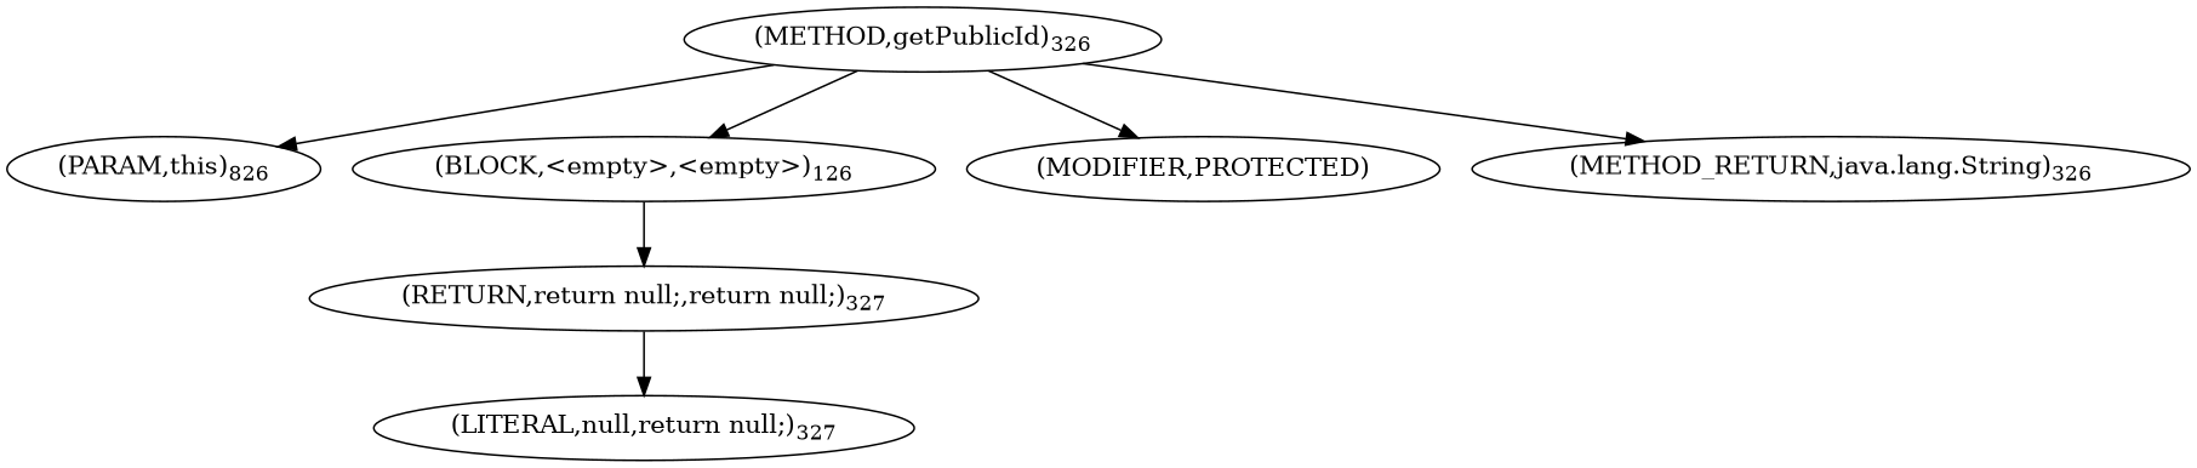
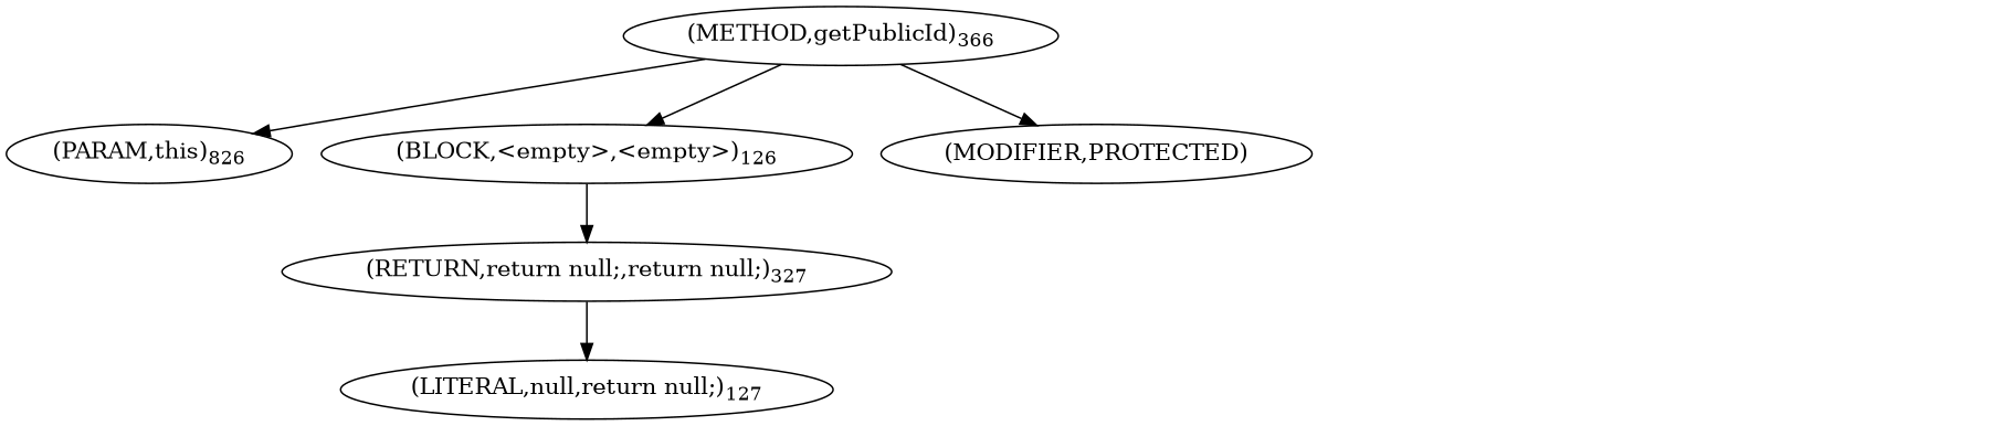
  digraph {
-   n1 [label=<(METHOD,getPublicId)<SUB>326</SUB>>]
+   n1 [label=<(METHOD,getPublicId)<SUB>366</SUB>>]
    n2 [label=<(PARAM,this)<SUB>826</SUB>>]
    n3 [label=<(BLOCK,&lt;empty&gt;,&lt;empty&gt;)<SUB>126</SUB>>]
    n4 [label=<(MODIFIER,PROTECTED)>]
-   n5 [label=<(METHOD_RETURN,java.lang.String)<SUB>326</SUB>>]
    n6 [label=<(RETURN,return null;,return null;)<SUB>327</SUB>>]
-   n7 [label=<(LITERAL,null,return null;)<SUB>327</SUB>>]
+   n7 [label=<(LITERAL,null,return null;)<SUB>127</SUB>>]
    n1 -> n2
    n1 -> n3
    n1 -> n4
-   n1 -> n5
    n3 -> n6
    n6 -> n7
  }
